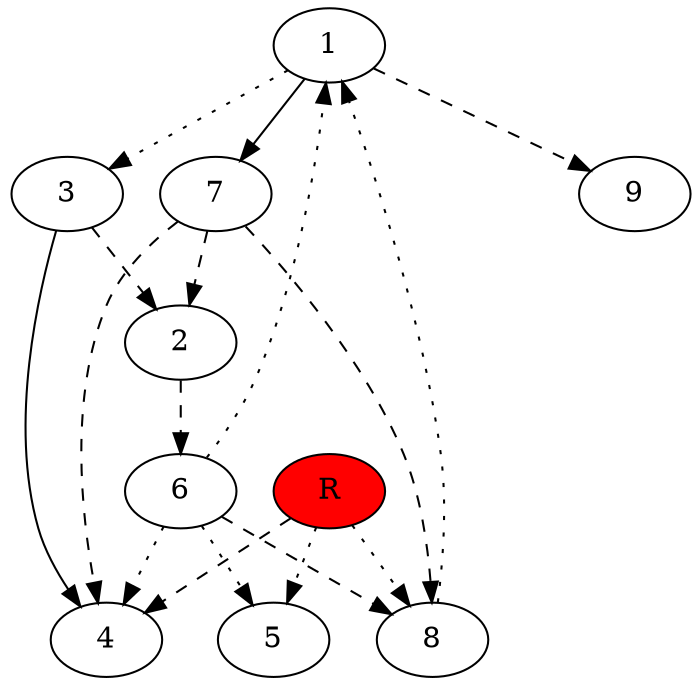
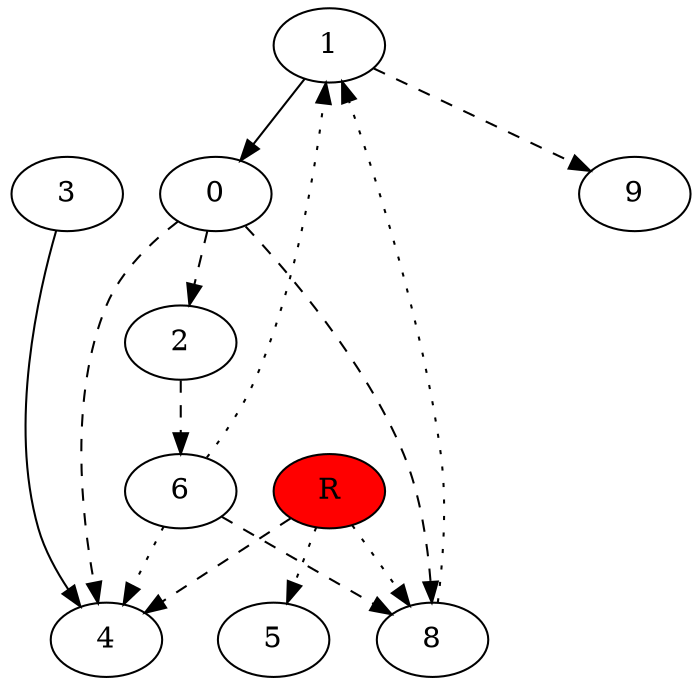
  digraph {
    edge [style=dashed]
    1
    3
-   7
+   7 [label=0]
    9
    2
    4
    8
    6
    5
    R [fillcolor="#ff0000" style=filled]
-   1 -> 3 [style=dotted]
    1 -> 7 [style=solid]
    1 -> 9
-   3 -> 2
    3 -> 4 [style=solid]
    7 -> 2
    7 -> 4
    7 -> 8
    2 -> 6
    8 -> 1 [style=dotted]
    6 -> 1 [style=dotted]
    6 -> 4 [style=dotted]
    6 -> 8
-   6 -> 5 [style=dotted]
    R -> 4
    R -> 8 [style=dotted]
    R -> 5 [style=dotted]
  }
